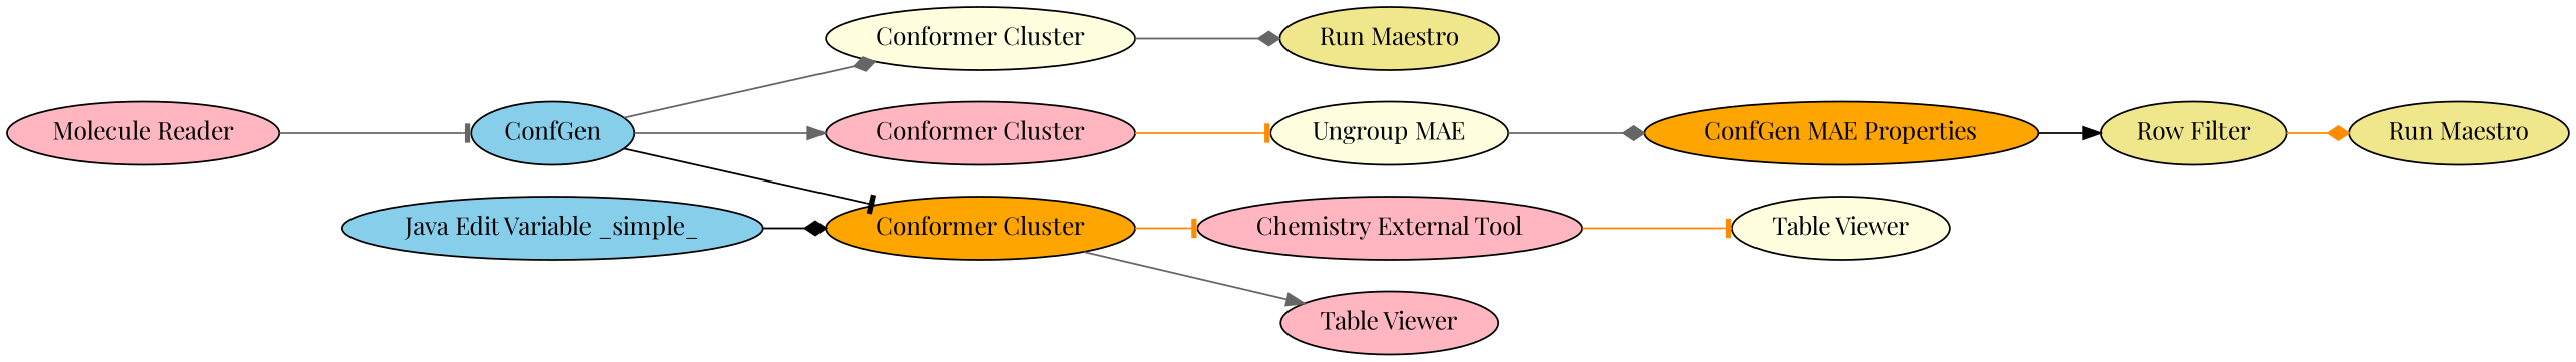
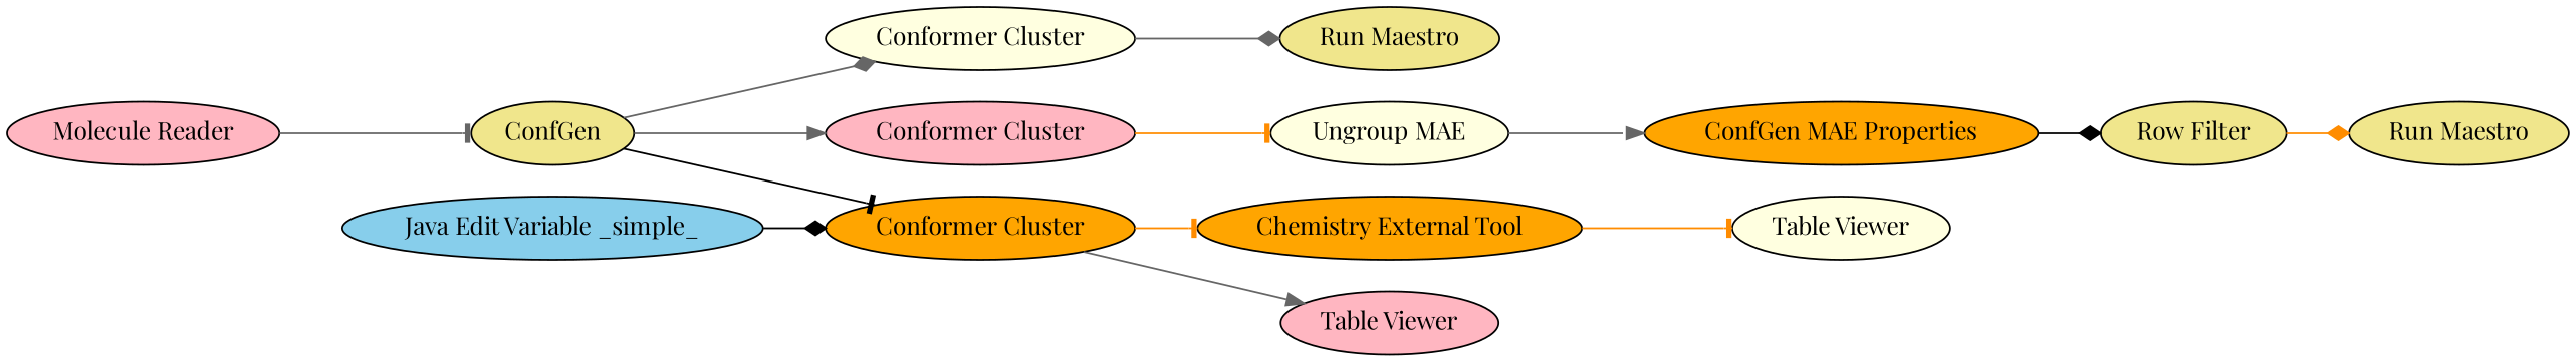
  digraph {
    fontname="Playfair Display"
    rankdir=LR
    node [fillcolor=lightpink fontname="Playfair Display" style=filled]
    edge [arrowhead=tee color=gray40 fontname="Playfair Display"]
    n1 [label="Molecule Reader"]
-   n2 [fillcolor=skyblue label=ConfGen]
+   n2 [fillcolor=khaki label=ConfGen]
    n3 [fillcolor=lightyellow label="Conformer Cluster"]
    n4 [label="Conformer Cluster"]
    n5 [fillcolor=orange label="Conformer Cluster"]
    n6 [fillcolor=khaki label="Run Maestro"]
    n7 [fillcolor=lightyellow label="Ungroup MAE"]
    n8 [fillcolor=orange label="ConfGen MAE Properties"]
-   n9 [label="Chemistry External Tool"]
+   n9 [fillcolor=orange label="Chemistry External Tool"]
    n10 [fillcolor=lightyellow label="Table Viewer"]
    n11 [fillcolor=skyblue label="Java Edit Variable _simple_"]
    n12 [label="Table Viewer"]
    n13 [fillcolor=khaki label="Row Filter"]
    n14 [fillcolor=khaki label="Run Maestro"]
    n1 -> n2
    n2 -> n3 [arrowhead=diamond]
    n2 -> n4 [arrowhead=normal]
    n2 -> n5 [color=black]
    n3 -> n6 [arrowhead=diamond]
    n4 -> n7 [color=darkorange]
    n5 -> n9 [color=darkorange]
    n5 -> n12 [arrowhead=normal]
-   n7 -> n8 [arrowhead=diamond]
-   n8 -> n13 [arrowhead=normal color=black]
+   n7 -> n8 [arrowhead=normal]
+   n8 -> n13 [arrowhead=diamond color=black]
    n9 -> n10 [color=darkorange]
    n11 -> n5 [arrowhead=diamond color=black]
    n13 -> n14 [arrowhead=diamond color=darkorange]
  }
